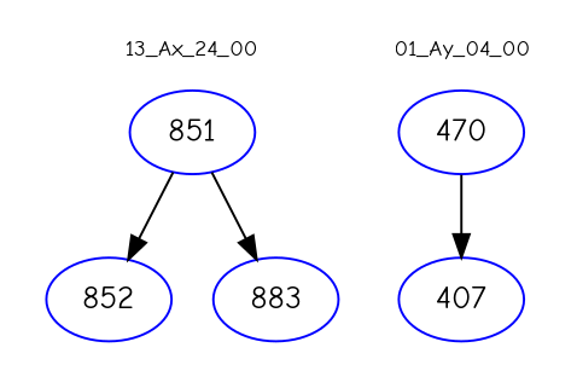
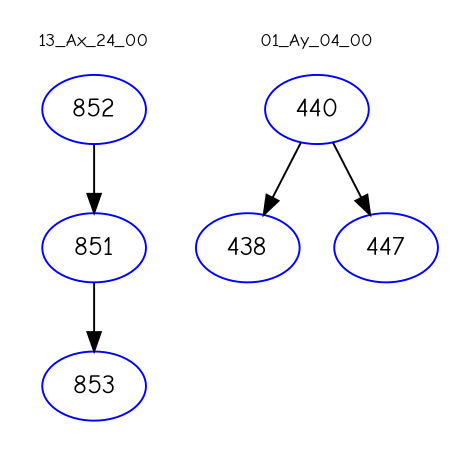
  digraph {
    fontname="Comic Neue"
    node [color=blue fontname="Comic Neue"]
    edge [color=black fontname="Comic Neue"]
    n1 [label=852]
    n2 [label=851]
-   n3 [label=883]
-   n4 [label=470]
-   n6 [label=407]
+   n3 [label=853]
+   n4 [label=440]
+   n5 [label=438]
+   n6 [label=447]
    subgraph cluster_1 {
      color=white
      fontsize=10
      label="13_Ax_24_00"
      n1
      n2
      n3
    }
    subgraph cluster_2 {
      color=white
      fontsize=10
      label="01_Ay_04_00"
      n4
+     n5
      n6
    }
-   n2 -> n1
+   n1 -> n2
    n2 -> n3
+   n4 -> n5
    n4 -> n6
  }
